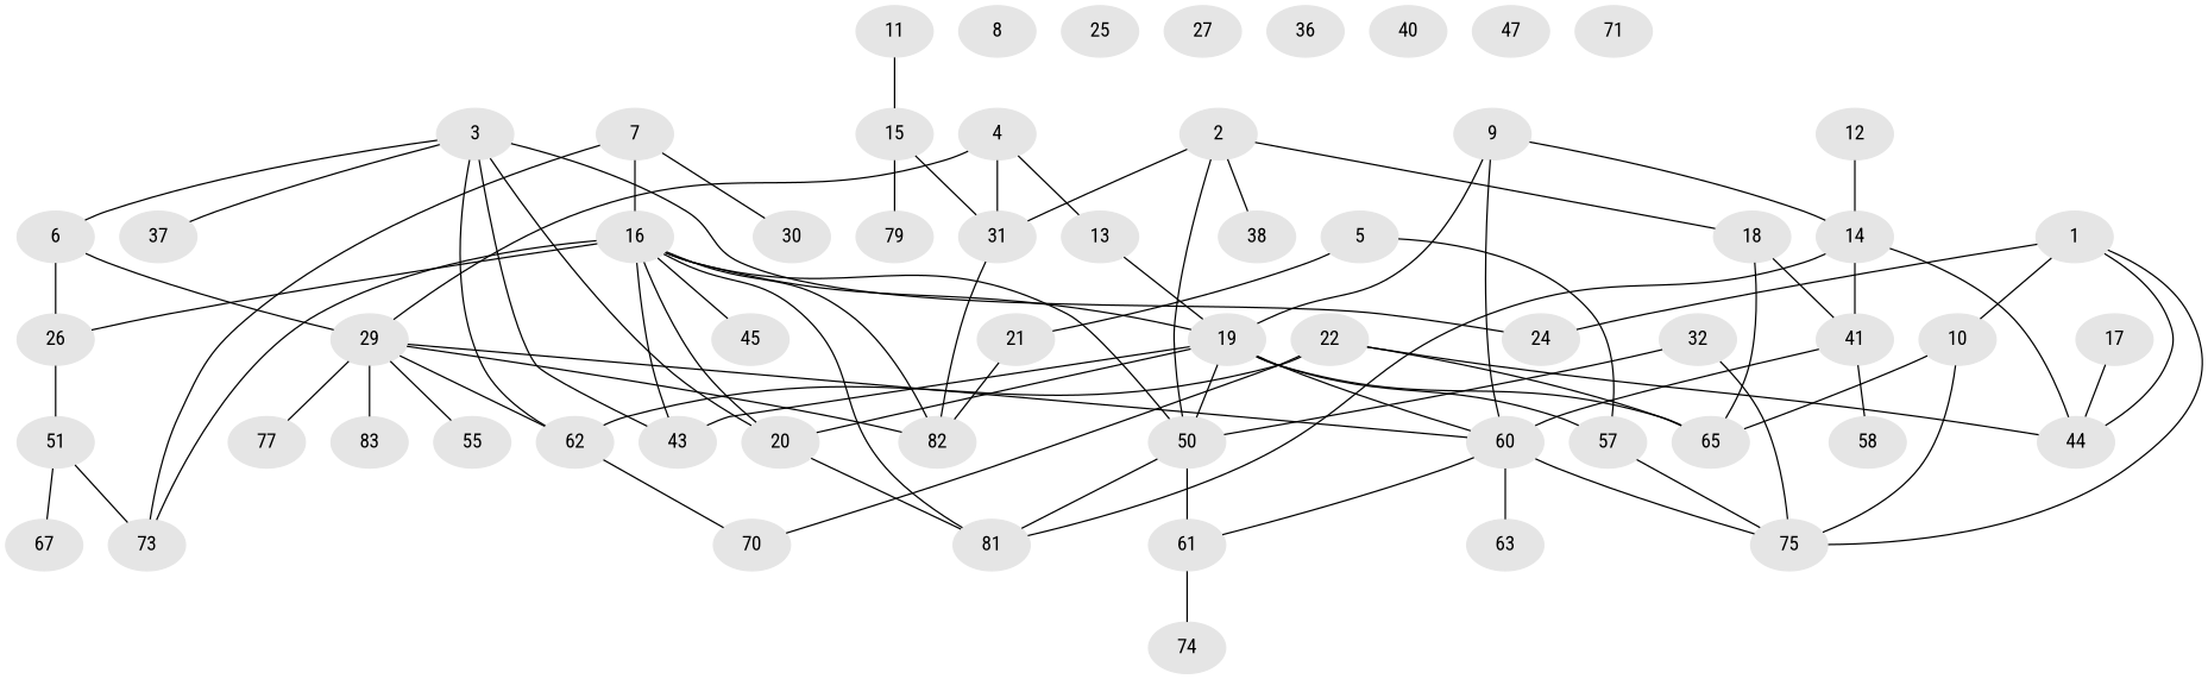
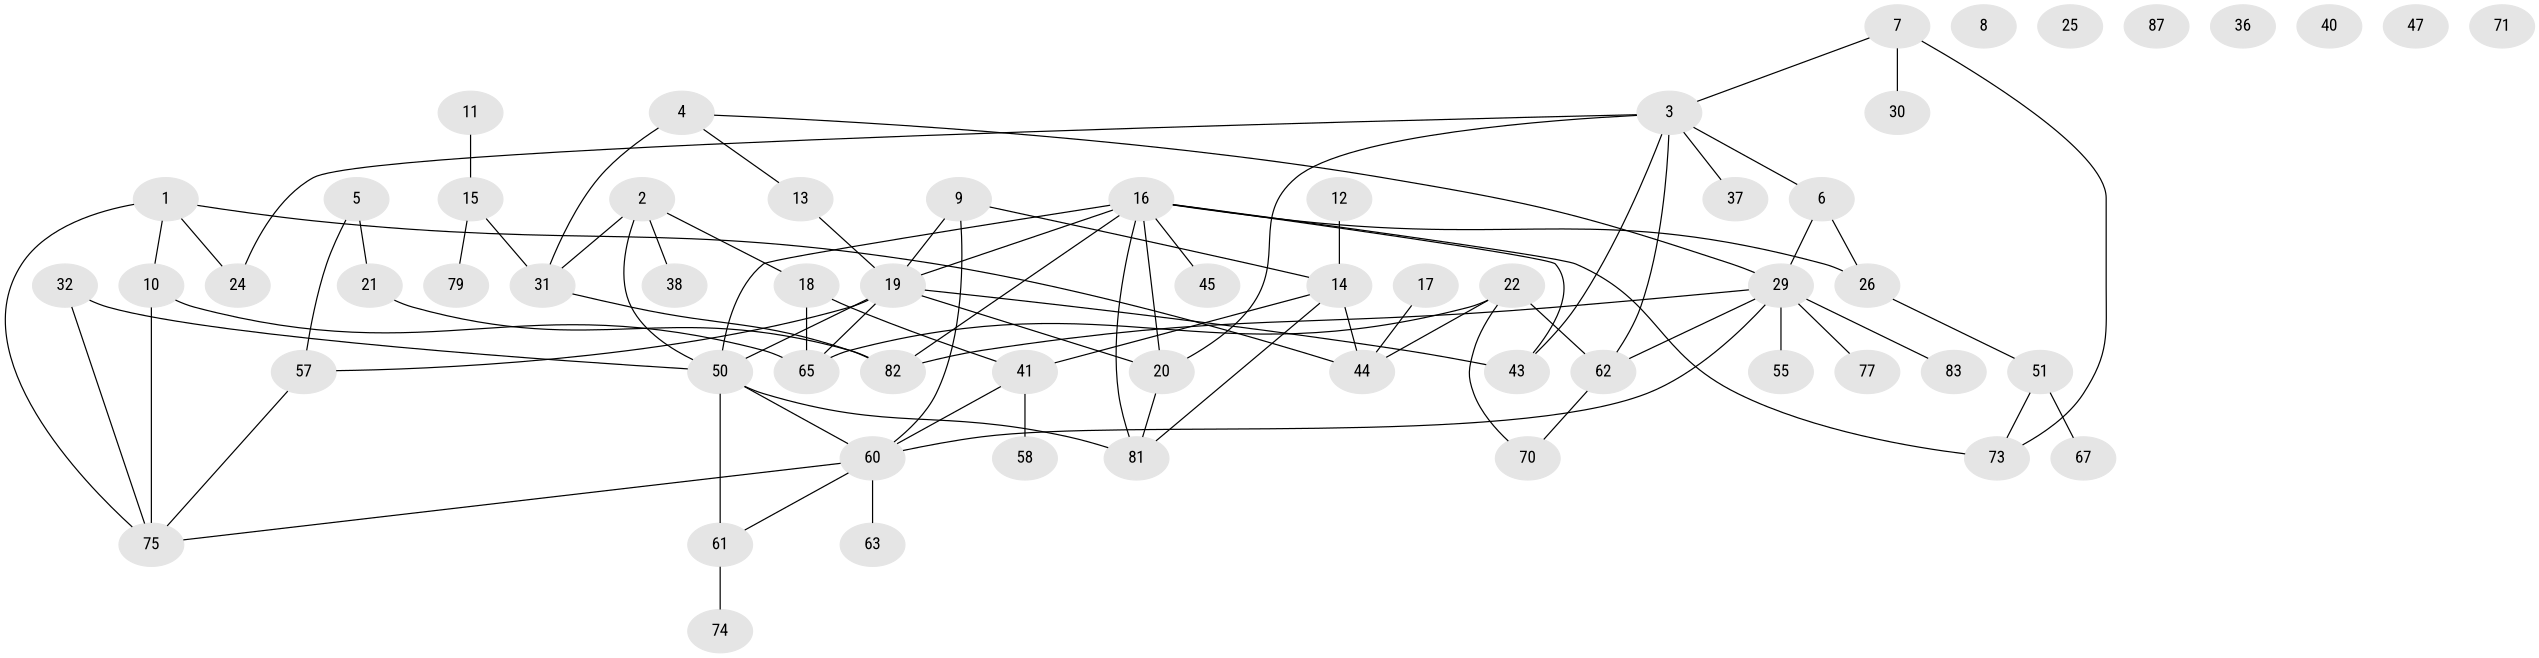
  graph {
    fontname="Roboto Condensed"
    node [color=gray90 fontname="Roboto Condensed" style=filled]
    edge [fontname="Roboto Condensed"]
    1 [super="+59"]
    10
    24
    44 [super="+54"]
    75 [super="+78"]
    65 [super="+68"]
    2 [super="+34"]
    18 [super="+48"]
    31 [super="+42"]
    38
    50 [super="+64"]
    41
    82
    81
    61
    3 [super="+49"]
    6
    20 [super="+56"]
    37 [super="+69"]
    43
    62
    29 [super="+52"]
    26
    70
    13 [super="+23"]
    19 [super="+80"]
    4
    60 [super="+84"]
    55
    77
    n31 [label=83]
    5 [super="+76"]
    21
    57 [super="+66"]
    51 [super="+72"]
    7 [super="+28"]
    16 [super="+53"]
    30
    73
    45
    8
    14 [super="+39"]
    9
    63
    15 [super="+33"]
    79
    11
    12
    58
    17
    22 [super="+35"]
    25
    67
-   27
+   27 [label=87]
    32
    36 [super="+46"]
    40
    47 [super="+83"]
    74
    71
    1 -- 10
    1 -- 24
    1 -- 44
    1 -- 75
    10 -- 75
    10 -- 65
    2 -- 18
    2 -- 31
    2 -- 38
    2 -- 50
    18 -- 65
    18 -- 41
    31 -- 82
    50 -- 81
    50 -- 61 [weight=2]
    41 -- 60
    41 -- 58
    61 -- 74
    3 -- 24
    3 -- 6
    3 -- 20
    3 -- 37
    3 -- 43
    3 -- 62
    6 -- 29
    6 -- 26
    20 -- 81
    62 -- 70
    29 -- 82
    29 -- 62
    29 -- 60
    29 -- 55
    29 -- 77
    29 -- n31
    26 -- 51
    13 -- 19
    19 -- 65
    19 -- 50
    19 -- 20
    19 -- 43
-   19 -- 60
+   50 -- 60
    19 -- 57
    4 -- 31 [weight=2]
    4 -- 29
    4 -- 13
    60 -- 75
    60 -- 61
    60 -- 63
    5 -- 21
    5 -- 57
    21 -- 82
    57 -- 75
    51 -- 73
    51 -- 67
-   7 -- 16
+   7 -- 3
    7 -- 30
    7 -- 73
    16 -- 50
    16 -- 82
    16 -- 81
    16 -- 20 [weight=2]
    16 -- 43
    16 -- 26
    16 -- 19
    16 -- 73
    16 -- 45
    14 -- 44
    14 -- 41
    14 -- 81
    9 -- 19
    9 -- 60
    9 -- 14
    15 -- 31
    15 -- 79
    11 -- 15
    12 -- 14
    17 -- 44
    22 -- 44
    22 -- 65
    22 -- 62
    22 -- 70
    32 -- 75
    32 -- 50
  }
